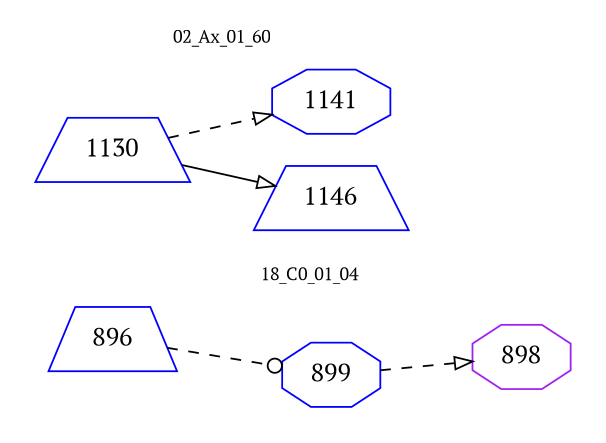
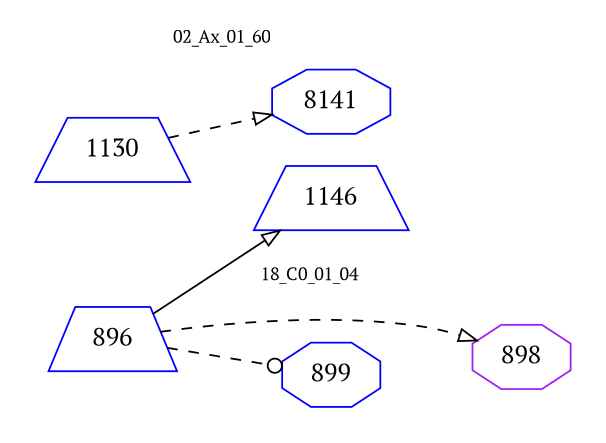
  digraph {
    fontname="PT Serif"
    rankdir=LR
    node [color=blue fontname="PT Serif" shape=trapezium]
    edge [arrowhead=onormal color=black fontname="PT Serif" style=dashed]
    n1 [label=1130]
-   n2 [label=1141 shape=octagon]
+   n2 [label=8141 shape=octagon]
    n3 [label=1146]
    n4 [label=896]
    n5 [label=899 shape=octagon]
    n6 [color=purple label=898 shape=octagon]
    subgraph cluster_1 {
      color=white
      fontsize=10
      label="02_Ax_01_60"
      n1
      n2
      n3
    }
    subgraph cluster_2 {
      color=white
      fontsize=10
      label="18_C0_01_04"
      n4
      n5
      n6
    }
    n1 -> n2
-   n1 -> n3 [style=solid]
+   n4 -> n3 [style=solid]
    n4 -> n5 [arrowhead=odot]
-   n5 -> n6
+   n4 -> n6
  }
